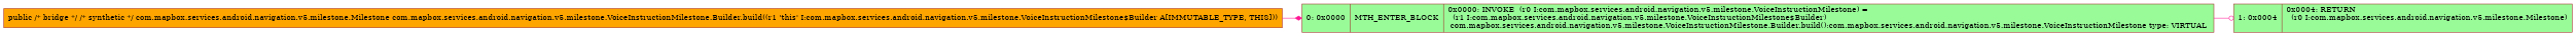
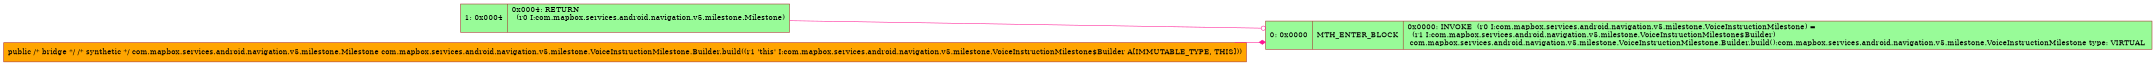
  digraph {
    rankdir=LR
    node [shape=record style=filled fillcolor=palegreen color=brown]
    edge [color=deeppink]
    n1 [label="{0\:\ 0x0000|MTH_ENTER_BLOCK\l|0x0000: INVOKE  (r0 I:com.mapbox.services.android.navigation.v5.milestone.VoiceInstructionMilestone) = \l  (r1 I:com.mapbox.services.android.navigation.v5.milestone.VoiceInstructionMilestone$Builder)\l com.mapbox.services.android.navigation.v5.milestone.VoiceInstructionMilestone.Builder.build():com.mapbox.services.android.navigation.v5.milestone.VoiceInstructionMilestone type: VIRTUAL \l}"]
    n2 [label="{1\:\ 0x0004|0x0004: RETURN  \l  (r0 I:com.mapbox.services.android.navigation.v5.milestone.Milestone)\l \l}"]
    n3 [label="{public \/* bridge *\/ \/* synthetic *\/ com.mapbox.services.android.navigation.v5.milestone.Milestone com.mapbox.services.android.navigation.v5.milestone.VoiceInstructionMilestone.Builder.build((r1 'this' I:com.mapbox.services.android.navigation.v5.milestone.VoiceInstructionMilestone$Builder A[IMMUTABLE_TYPE, THIS])) }" fillcolor=orange]
-   n1 -> n2 [arrowhead=odot]
+   n2 -> n1 [arrowhead=odot]
    n3 -> n1 [arrowhead=diamond]
  }
